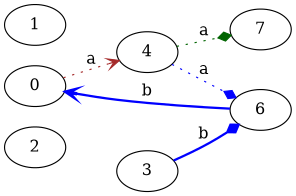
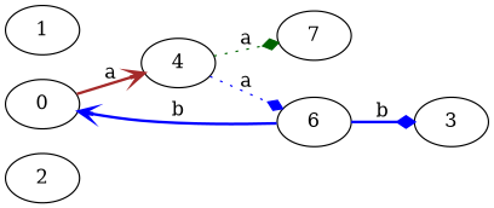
  strict digraph {
    rankdir=LR
    edge [arrowhead=diamond color=blue style=bold]
    2
    0
    4
    6
    7
    3
    1
-   0 -> 4 [arrowhead=vee color=brown label=a style=dotted]
+   0 -> 4 [arrowhead=vee color=brown label=a]
    4 -> 6 [label=a style=dotted]
    4 -> 7 [color=darkgreen label=a style=dotted]
    6 -> 0 [arrowhead=vee label=b]
-   3 -> 6 [label=b]
+   6 -> 3 [label=b]
  }
